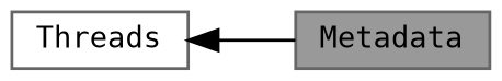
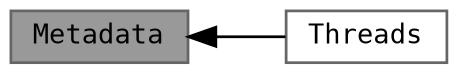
  digraph {
    rankdir=LR
    fontname="DejaVu Sans Mono"
    node [fontname="DejaVu Sans Mono" fontsize=10 shape=box style=filled]
    n1 [color=gray40 fillcolor=grey60 fontcolor=black height=0.2 label=Metadata width=0.4]
    n2 [color=grey40 fillcolor=white height=0.2 label=Threads width=0.4]
-   n2 -> n1 [dir=back fontname="DejaVu Sans Mono" fontsize=10 labelfontname=Helvetica labelfontsize=10 shape=plaintext style=solid]
+   n1 -> n2 [dir=back fontname="DejaVu Sans Mono" fontsize=10 labelfontname=Helvetica labelfontsize=10 shape=plaintext style=solid]
  }
